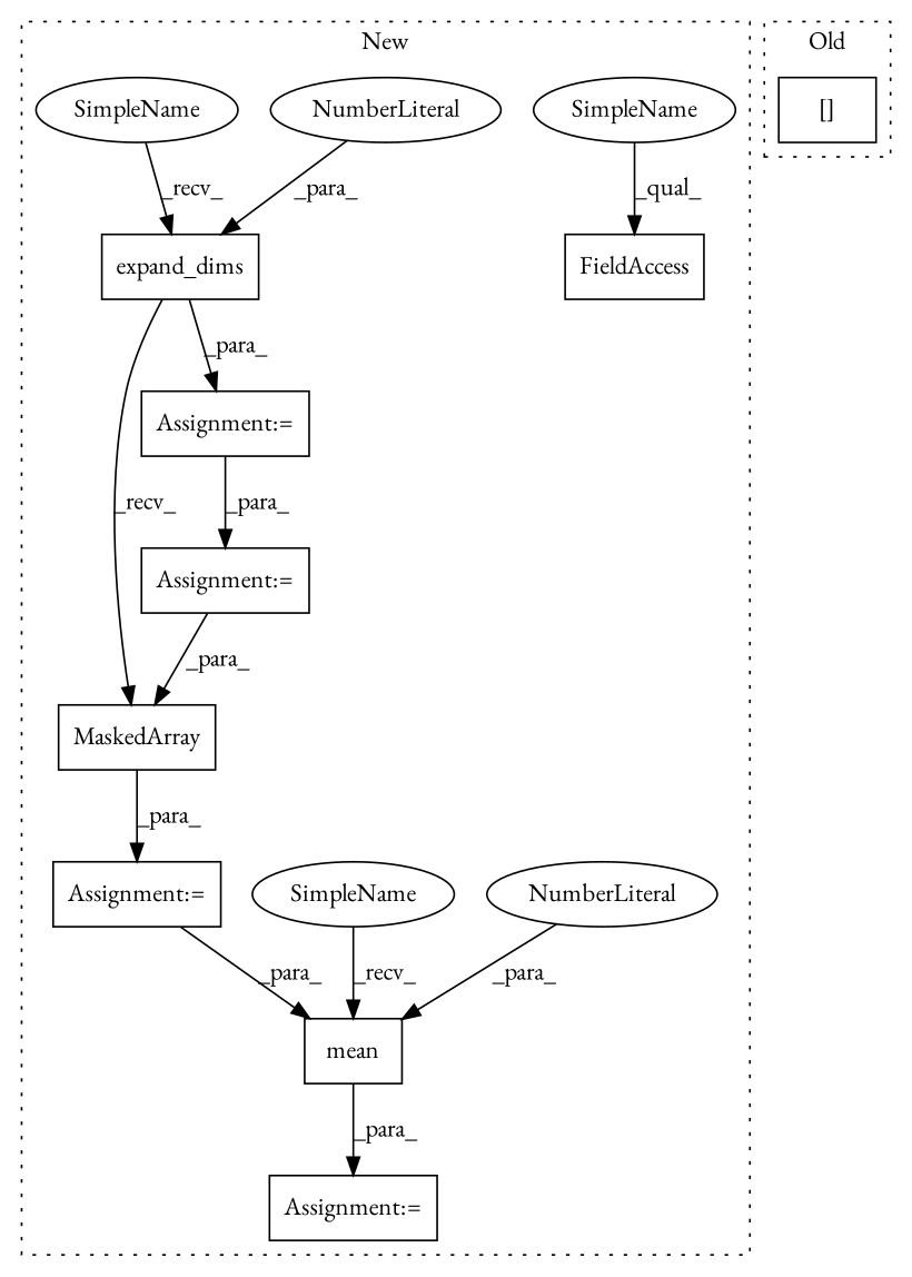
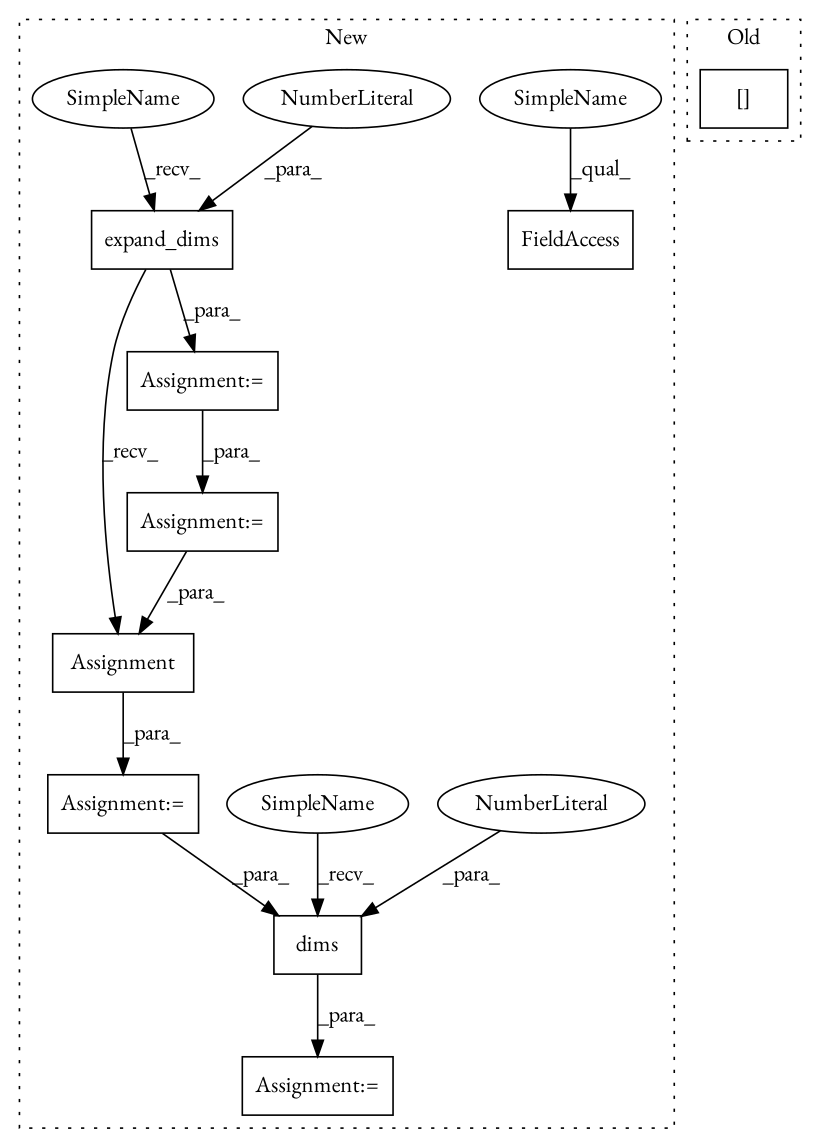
  digraph {
    fontname="EB Garamond"
    node [a=7 fontname="EB Garamond" l=1 s=783 shape=box]
    edge [fontname="EB Garamond"]
-   n1 [a=32 l="12,1" label=MaskedArray s="792,878"]
+   n1 [a=32 l="12,1" label=Assignment s="792,878"]
    n2 [a=22 l=8 label=FieldAccess]
    n3 [label="Assignment:=" s=664]
    n4 [label="Assignment:=" s=903]
    n5 [label="Assignment:=" s=782]
    n6 [label="Assignment:=" s=727]
-   n7 [a=32 l="5,1" label=mean s="910,936"]
+   n7 [a=32 l="5,1" label=dims s="910,936"]
    n8 [a=34 label=NumberLiteral s=935 shape=ellipse]
    n9 [a=32 l="12,1" label=expand_dims s="671,716"]
    n10 [a=34 label=NumberLiteral s=715 shape=ellipse]
    n11 [a=42 l=5 label=SimpleName s=904 shape=ellipse]
    n12 [a=42 l=5 label=SimpleName shape=ellipse]
    n13 [a=42 l=5 label=SimpleName s=665 shape=ellipse]
    n14 [a=2 l="27,1" label="[]" s="884,920"]
    subgraph cluster_1 {
      label=New
      style=dotted
      n1
      n2
      n3
      n4
      n5
      n6
      n7
      n8
      n9
      n10
      n11
      n12
      n13
    }
    subgraph cluster_2 {
      label=Old
      style=dotted
      n14
    }
    n1 -> n5 [label=_para_]
    n3 -> n6 [label=_para_]
    n5 -> n7 [label=_para_]
    n6 -> n1 [label=_para_]
    n7 -> n4 [label=_para_]
    n8 -> n7 [label=_para_]
    n9 -> n1 [label=_recv_]
    n9 -> n3 [label=_para_]
    n10 -> n9 [label=_para_]
    n11 -> n7 [label=_recv_]
    n12 -> n2 [label=_qual_]
    n13 -> n9 [label=_recv_]
  }
